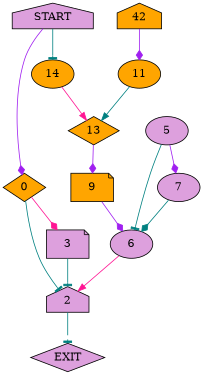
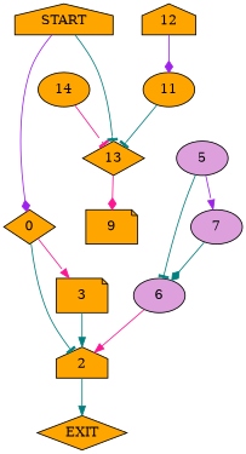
  digraph {
    node [fillcolor=orange shape=ellipse style=filled]
    edge [arrowhead=diamond color=teal]
-   n1 [fillcolor=plum label=START shape=house]
+   n1 [label=START shape=house]
    n2 [label=0 shape=diamond]
    14
-   2 [fillcolor=plum shape=house]
-   3 [fillcolor=plum shape=note]
+   2 [shape=house]
+   3 [shape=note]
    13 [shape=diamond]
-   n7 [fillcolor=plum label=EXIT shape=diamond]
+   n7 [label=EXIT shape=diamond]
    5 [fillcolor=plum]
    6 [fillcolor=plum]
    7 [fillcolor=plum]
    9 [shape=note]
    11
-   12 [shape=house label=42]
+   12 [shape=house]
    n1 -> n2 [color=purple]
-   n1 -> 14 [arrowhead=tee]
+   n1 -> 13 [arrowhead=tee]
    n2 -> 2 [arrowhead=tee]
-   n2 -> 3 [color=deeppink]
-   14 -> 13 [arrowhead=normal color=deeppink]
-   2 -> n7 [arrowhead=tee]
-   3 -> 2 [arrowhead=tee]
-   13 -> 9 [color=purple]
+   n2 -> 3 [arrowhead=normal color=deeppink]
+   14 -> 13 [arrowhead=tee color=deeppink]
+   2 -> n7 [arrowhead=normal]
+   3 -> 2 [arrowhead=normal]
+   13 -> 9 [color=deeppink]
    5 -> 6 [arrowhead=tee]
-   5 -> 7 [color=purple]
+   5 -> 7 [arrowhead=normal color=purple]
    6 -> 2 [arrowhead=normal color=deeppink]
    7 -> 6
-   9 -> 6 [color=purple]
-   11 -> 13 [arrowhead=normal]
+   11 -> 13 [arrowhead=tee]
    12 -> 11 [color=purple]
  }
